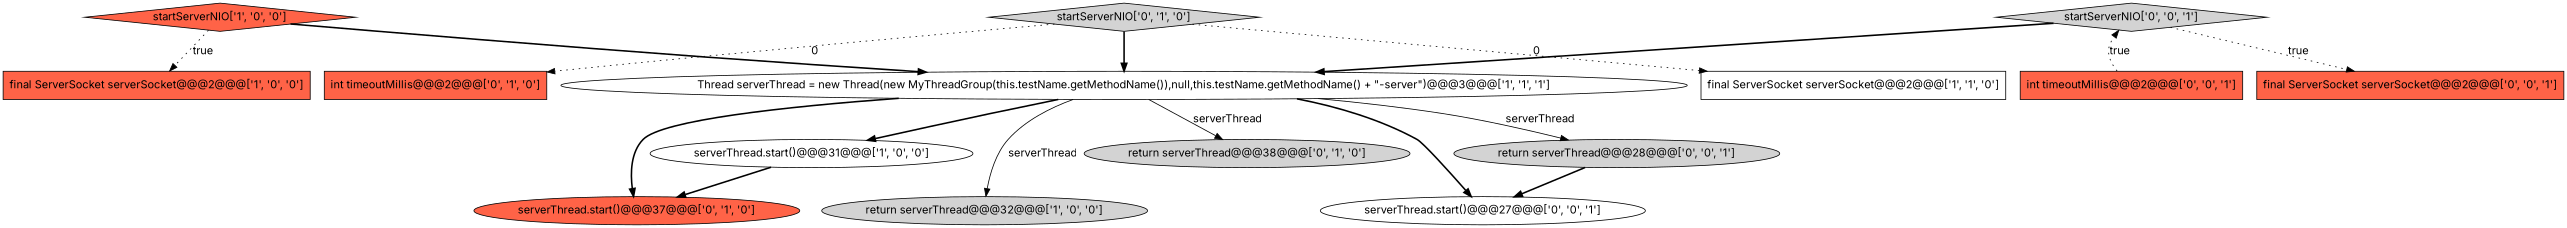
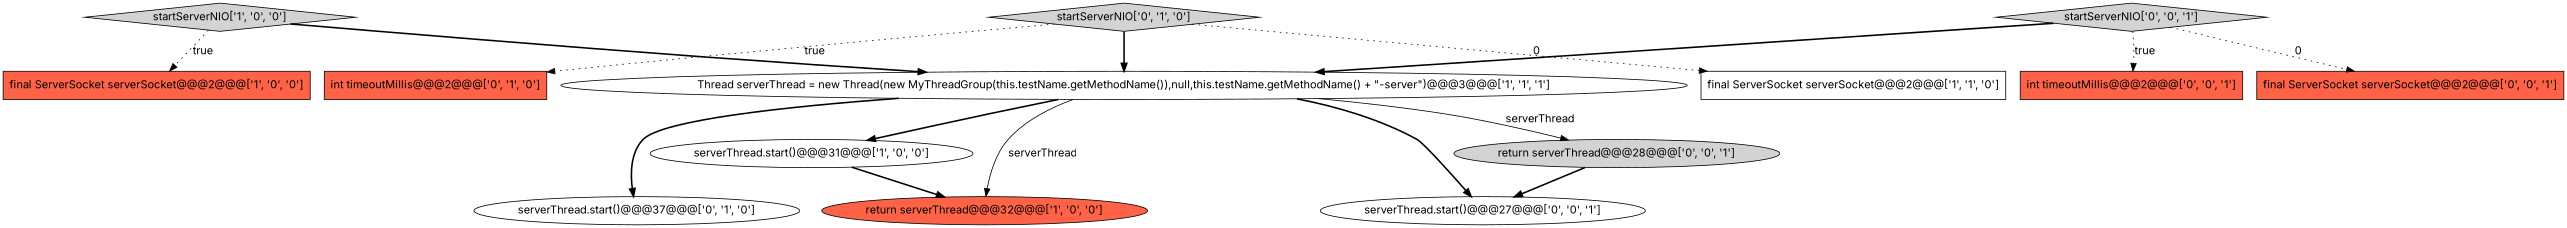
  digraph {
    fontname=Inter
    node [fillcolor=lightgray fontname=Inter shape=ellipse style=filled]
    edge [fontname=Inter style=bold]
-   n1 [label="return serverThread@@@32@@@['1', '0', '0']"]
+   n1 [fillcolor=tomato label="return serverThread@@@32@@@['1', '0', '0']"]
    n2 [fillcolor=tomato label="int timeoutMillis@@@2@@@['0', '0', '1']" shape=box]
    n3 [fillcolor=white label="serverThread.start()@@@31@@@['1', '0', '0']"]
-   n4 [fillcolor=tomato label="serverThread.start()@@@37@@@['0', '1', '0']"]
-   n5 [label="return serverThread@@@38@@@['0', '1', '0']"]
+   n4 [fillcolor=white label="serverThread.start()@@@37@@@['0', '1', '0']"]
    n6 [fillcolor=white label="final ServerSocket serverSocket@@@2@@@['1', '1', '0']" shape=box]
    n7 [fillcolor=tomato label="final ServerSocket serverSocket@@@2@@@['0', '0', '1']" shape=box]
-   n8 [fillcolor=tomato label="startServerNIO['1', '0', '0']" shape=diamond]
+   n8 [label="startServerNIO['1', '0', '0']" shape=diamond]
    n9 [fillcolor=tomato label="final ServerSocket serverSocket@@@2@@@['1', '0', '0']" shape=box]
    n10 [fillcolor=white label="Thread serverThread = new Thread(new MyThreadGroup(this.testName.getMethodName()),null,this.testName.getMethodName() + \"-server\")@@@3@@@['1', '1', '1']"]
    n11 [label="return serverThread@@@28@@@['0', '0', '1']"]
    n12 [fillcolor=white label="serverThread.start()@@@27@@@['0', '0', '1']"]
    n13 [label="startServerNIO['0', '1', '0']" shape=diamond]
    n14 [fillcolor=tomato label="int timeoutMillis@@@2@@@['0', '1', '0']" shape=box]
    n15 [label="startServerNIO['0', '0', '1']" shape=diamond]
-   n3 -> n4
+   n3 -> n1
    n8 -> n9 [label=true style=dotted]
    n8 -> n10
    n10 -> n1 [label=serverThread style=solid]
    n10 -> n3
    n10 -> n4
-   n10 -> n5 [label=serverThread style=solid]
    n10 -> n11 [label=serverThread style=solid]
    n10 -> n12
    n11 -> n12
    n13 -> n6 [label=0 style=dotted]
    n13 -> n10
-   n13 -> n14 [label=0 style=dotted]
-   n2 -> n15 [label=true style=dotted]
-   n15 -> n7 [label=true style=dotted]
+   n13 -> n14 [label=true style=dotted]
+   n15 -> n2 [label=true style=dotted]
+   n15 -> n7 [label=0 style=dotted]
    n15 -> n10
  }
